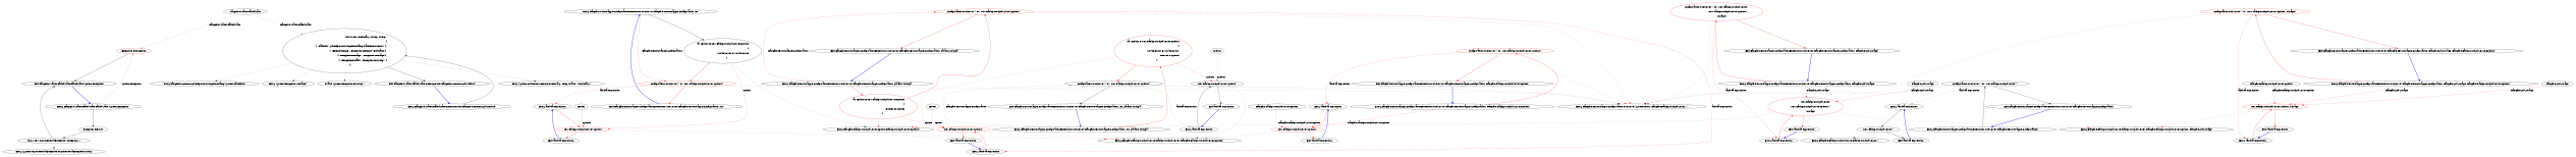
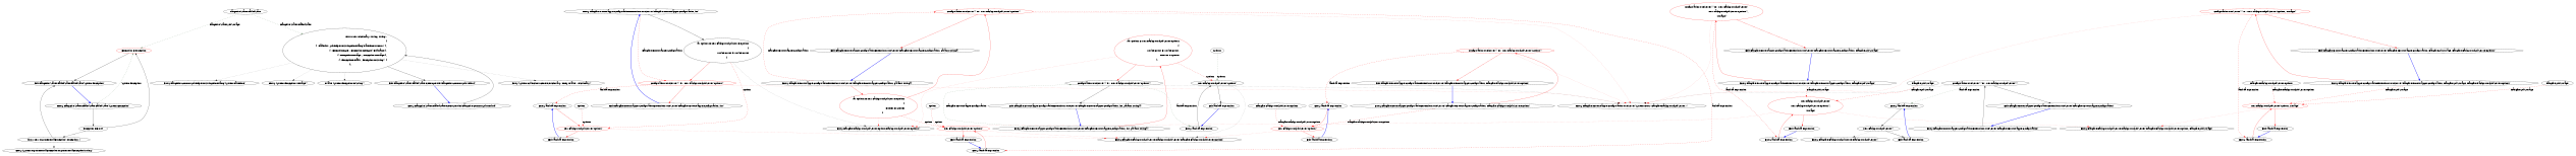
  digraph {
    node [cluster="lambda expression" file="SqlServerMonitoringApi.cs"]
    edge [color=red style=solid]
    n1 [label="HangFire.States.FailedState" cluster="" file=""]
    n2 [cluster="HangFire.States.FailedState.FailedState(System.Exception)" color=red label="Exception = exception" span="31-31" file=""]
    n3 [cluster="HangFire.States.FailedState.GetProperties(HangFire.Common.JobMethod)" label="return new Dictionary<string, string>\r\n                {\r\n                    { ''FailedAt'', JobHelper.ToStringTimestamp(DateTime.UtcNow) },\r\n                    { ''ExceptionType'', Exception.GetType().FullName },\r\n                    { ''ExceptionMessage'', Exception.Message },\r\n                    { ''ExceptionDetails'', Exception.ToString() }\r\n                };" span="39-45" file=""]
    n4 [cluster="HangFire.States.FailedState.FailedState(System.Exception)" label="Exit HangFire.States.FailedState.FailedState(System.Exception)" span="27-27" file=""]
    n5 [cluster="HangFire.States.FailedState.GetProperties(HangFire.Common.JobMethod)" label="Exit HangFire.States.FailedState.GetProperties(HangFire.Common.JobMethod)" span="37-37" file=""]
    n6 [cluster="System.Collections.Generic.Dictionary<TKey, TValue>.Dictionary()" label="Entry System.Collections.Generic.Dictionary<TKey, TValue>.Dictionary()" span="0-0" file=""]
    n7 [cluster="HangFire.Common.JobHelper.ToStringTimestamp(System.DateTime)" label="Entry HangFire.Common.JobHelper.ToStringTimestamp(System.DateTime)" span="46-46" file=""]
    n8 [cluster="System.Exception.GetType()" label="Entry System.Exception.Message()" span="0-0" file=""]
    n9 [cluster="System.Exception.ToString()" label="TValue System.Exception.ToString()" span="0-0" file=""]
    n10 [cluster="HangFire.States.FailedState.FailedState(System.Exception)" label="Entry HangFire.States.FailedState.FailedState(System.Exception)" span="27-27" file=""]
    n11 [cluster="HangFire.States.FailedState.FailedState(System.Exception)" label="exception == null" span="29-29" file=""]
    n12 [cluster="HangFire.States.FailedState.FailedState(System.Exception)" label="throw new ArgumentNullException(''exception'');" span="29-29" file=""]
    n13 [cluster="System.ArgumentNullException.ArgumentNullException(string)" label="Entry System.ArgumentNullException.ArgumentNullException(string)" span="0-0" file=""]
    n14 [cluster="HangFire.States.FailedState.GetProperties(HangFire.Common.JobMethod)" label="Entry HangFire.States.FailedState.GetProperties(HangFire.Common.JobMethod)" span="37-37" file=""]
    n15 [cluster="Hangfire.BootstrapperConfigurationExtensions.UseServer(Hangfire.IBootstrapperConfiguration, int)" label="Entry Hangfire.BootstrapperConfigurationExtensions.UseServer(Hangfire.IBootstrapperConfiguration, int)" span="42-42"]
    n16 [cluster="Hangfire.BootstrapperConfigurationExtensions.UseServer(Hangfire.IBootstrapperConfiguration, int)" label="var options = new BackgroundJobServerOptions\r\n            {\r\n                WorkerCount = workerCount\r\n            }" span="46-49"]
    n17 [cluster="Hangfire.BootstrapperConfigurationExtensions.UseServer(Hangfire.IBootstrapperConfiguration, int)" color=red community=0 label="configuration.UseServer(() => new BackgroundJobServer(options))" span="51-51"]
    n18 [color=red community=0 label="new BackgroundJobServer(options)" span="51-51"]
    n19 [cluster="Hangfire.BackgroundJobServerOptions.BackgroundJobServerOptions()" label="Entry Hangfire.BackgroundJobServerOptions.BackgroundJobServerOptions()" span="33-33"]
    n20 [cluster="Hangfire.BootstrapperConfigurationExtensions.UseServer(Hangfire.IBootstrapperConfiguration, int)" label="Exit Hangfire.BootstrapperConfigurationExtensions.UseServer(Hangfire.IBootstrapperConfiguration, int)" span="42-42"]
    n21 [label="Entry lambda expression" span="51-51"]
    n22 [cluster="Hangfire.IBootstrapperConfiguration.UseServer(System.Func<Hangfire.BackgroundJobServer>)" label="Entry Hangfire.IBootstrapperConfiguration.UseServer(System.Func<Hangfire.BackgroundJobServer>)" span="81-81"]
    n23 [cluster="Hangfire.BackgroundJobServer.BackgroundJobServer(Hangfire.BackgroundJobServerOptions)" label="Entry Hangfire.BackgroundJobServer.BackgroundJobServer(Hangfire.BackgroundJobServerOptions)" span="63-63"]
    n24 [label="Exit lambda expression" span="51-51"]
    n25 [cluster="Hangfire.BootstrapperConfigurationExtensions.UseServer(Hangfire.IBootstrapperConfiguration, Hangfire.JobStorage, Hangfire.BackgroundJobServerOptions)" label="Entry Hangfire.BootstrapperConfigurationExtensions.UseServer(Hangfire.IBootstrapperConfiguration, Hangfire.JobStorage, Hangfire.BackgroundJobServerOptions)" span="140-140"]
    n26 [cluster="Hangfire.BootstrapperConfigurationExtensions.UseServer(Hangfire.IBootstrapperConfiguration, Hangfire.JobStorage, Hangfire.BackgroundJobServerOptions)" color=red community=0 label="configuration.UseServer(() => new BackgroundJobServer(options, storage))" span="145-145"]
    n27 [color=red community=0 label="new BackgroundJobServer(options, storage)" span="145-145"]
    n28 [cluster="Hangfire.BootstrapperConfigurationExtensions.UseServer(Hangfire.IBootstrapperConfiguration, Hangfire.JobStorage, Hangfire.BackgroundJobServerOptions)" label="Exit Hangfire.BootstrapperConfigurationExtensions.UseServer(Hangfire.IBootstrapperConfiguration, Hangfire.JobStorage, Hangfire.BackgroundJobServerOptions)" span="140-140"]
    n29 [label="Entry lambda expression" span="145-145"]
    n30 [cluster="Hangfire.BackgroundJobServer.BackgroundJobServer(Hangfire.BackgroundJobServerOptions, Hangfire.JobStorage)" label="Entry Hangfire.BackgroundJobServer.BackgroundJobServer(Hangfire.BackgroundJobServerOptions, Hangfire.JobStorage)" span="74-74"]
    n31 [label="Exit lambda expression" span="145-145"]
    n32 [cluster="Hangfire.BackgroundJobServer.BackgroundJobServer()" label="Entry Hangfire.BackgroundJobServer.BackgroundJobServer()" span="43-43"]
    n33 [cluster="Hangfire.BootstrapperConfigurationExtensions.UseServer(Hangfire.IBootstrapperConfiguration, params string[])" label="Entry Hangfire.BootstrapperConfigurationExtensions.UseServer(Hangfire.IBootstrapperConfiguration, params string[])" span="62-62"]
    n34 [cluster="Hangfire.BootstrapperConfigurationExtensions.UseServer(Hangfire.IBootstrapperConfiguration, params string[])" color=red community=0 label="var options = new BackgroundJobServerOptions\r\n            {\r\n                Queues = queues\r\n            }" span="66-69"]
    n35 [cluster="Hangfire.BootstrapperConfigurationExtensions.UseServer(Hangfire.IBootstrapperConfiguration, params string[])" color=red community=0 label="configuration.UseServer(() => new BackgroundJobServer(options))" span="71-71"]
    n36 [color=red community=0 label="new BackgroundJobServer(options)" span="71-71"]
    n37 [cluster="Hangfire.BootstrapperConfigurationExtensions.UseServer(Hangfire.IBootstrapperConfiguration, params string[])" label="Exit Hangfire.BootstrapperConfigurationExtensions.UseServer(Hangfire.IBootstrapperConfiguration, params string[])" span="62-62"]
    n38 [label="Entry lambda expression" span="71-71"]
    n39 [label="Exit lambda expression" span="71-71"]
    n40 [label="Entry lambda expression" span="31-31"]
    n41 [label="new BackgroundJobServer()" span="31-31"]
    n42 [label="Exit lambda expression" span="31-31"]
    n43 [label="new BackgroundJobServer(options)" span="95-95"]
    n44 [label="Exit lambda expression" span="95-95"]
    n45 [label="Entry lambda expression" span="95-95"]
    n46 [color=red community=0 label="new BackgroundJobServer(options)" span="110-110"]
    n47 [label="Exit lambda expression" span="110-110"]
    n48 [label="Entry lambda expression" span="110-110"]
    n49 [color=red community=0 label="new BackgroundJobServer(\r\n                new BackgroundJobServerOptions(),\r\n                storage)" span="125-127"]
    n50 [label="Exit lambda expression" span="125-127"]
    n51 [label="Entry lambda expression" span="125-127"]
    n52 [cluster="Hangfire.BootstrapperConfigurationExtensions.UseServer(Hangfire.IBootstrapperConfiguration, int, params string[])" label="Entry Hangfire.BootstrapperConfigurationExtensions.UseServer(Hangfire.IBootstrapperConfiguration, int, params string[])" span="84-84"]
    n53 [cluster="Hangfire.BootstrapperConfigurationExtensions.UseServer(Hangfire.IBootstrapperConfiguration, int, params string[])" color=red community=0 label="var options = new BackgroundJobServerOptions\r\n            {\r\n                WorkerCount = workerCount,\r\n                Queues = queues\r\n            }" span="89-93"]
    n54 [cluster="Hangfire.BootstrapperConfigurationExtensions.UseServer(Hangfire.IBootstrapperConfiguration, int, params string[])" label="configuration.UseServer(() => new BackgroundJobServer(options))" span="95-95"]
    n55 [cluster="Hangfire.BootstrapperConfigurationExtensions.UseServer(Hangfire.IBootstrapperConfiguration, int, params string[])" label="Exit Hangfire.BootstrapperConfigurationExtensions.UseServer(Hangfire.IBootstrapperConfiguration, int, params string[])" span="84-84"]
    n56 [cluster="Hangfire.BootstrapperConfigurationExtensions.UseServer(Hangfire.IBootstrapperConfiguration, Hangfire.BackgroundJobServerOptions)" label="Entry Hangfire.BootstrapperConfigurationExtensions.UseServer(Hangfire.IBootstrapperConfiguration, Hangfire.BackgroundJobServerOptions)" span="106-106"]
    n57 [cluster="Hangfire.BootstrapperConfigurationExtensions.UseServer(Hangfire.IBootstrapperConfiguration, Hangfire.BackgroundJobServerOptions)" color=red community=0 label="configuration.UseServer(() => new BackgroundJobServer(options))" span="110-110"]
    n58 [cluster="Hangfire.BootstrapperConfigurationExtensions.UseServer(Hangfire.IBootstrapperConfiguration, Hangfire.BackgroundJobServerOptions)" label="Exit Hangfire.BootstrapperConfigurationExtensions.UseServer(Hangfire.IBootstrapperConfiguration, Hangfire.BackgroundJobServerOptions)" span="106-106"]
    n59 [cluster="Hangfire.BootstrapperConfigurationExtensions.UseServer(Hangfire.IBootstrapperConfiguration)" label="Entry Hangfire.BootstrapperConfigurationExtensions.UseServer(Hangfire.IBootstrapperConfiguration)" span="29-29"]
    n60 [cluster="Hangfire.BootstrapperConfigurationExtensions.UseServer(Hangfire.IBootstrapperConfiguration)" label="configuration.UseServer(() => new BackgroundJobServer())" span="31-31"]
    n61 [cluster="Hangfire.BootstrapperConfigurationExtensions.UseServer(Hangfire.IBootstrapperConfiguration)" label="Exit Hangfire.BootstrapperConfigurationExtensions.UseServer(Hangfire.IBootstrapperConfiguration)" span="29-29"]
    n62 [cluster="Hangfire.BootstrapperConfigurationExtensions.UseServer(Hangfire.IBootstrapperConfiguration, Hangfire.JobStorage)" label="Entry Hangfire.BootstrapperConfigurationExtensions.UseServer(Hangfire.IBootstrapperConfiguration, Hangfire.JobStorage)" span="121-121"]
    n63 [cluster="Hangfire.BootstrapperConfigurationExtensions.UseServer(Hangfire.IBootstrapperConfiguration, Hangfire.JobStorage)" color=red community=0 label="configuration.UseServer(() => new BackgroundJobServer(\r\n                new BackgroundJobServerOptions(),\r\n                storage))" span="125-127"]
    n64 [cluster="Hangfire.BootstrapperConfigurationExtensions.UseServer(Hangfire.IBootstrapperConfiguration, Hangfire.JobStorage)" label="Exit Hangfire.BootstrapperConfigurationExtensions.UseServer(Hangfire.IBootstrapperConfiguration, Hangfire.JobStorage)" span="121-121"]
    n65 [label=options cluster=""]
    n66 [label=options cluster=""]
    n67 [label=options cluster=""]
    n68 [label="Hangfire.BackgroundJobServerOptions" cluster=""]
    n69 [label="Hangfire.JobStorage" cluster=""]
    n70 [label="Hangfire.JobStorage" cluster=""]
    n71 [label="Hangfire.BackgroundJobServerOptions" cluster=""]
-   n1 -> n2 [color=darkseagreen4 label="HangFire.States.FailedState" style=dashed]
+   n1 -> n2 [color=darkseagreen4 label="HangFire.States.JobStorage" style=dashed]
    n1 -> n3 [color=darkseagreen4 label="HangFire.States.FailedState" style=dashed]
    n2 -> n4 [color=""]
    n3 -> n5 [color=""]
    n3 -> n6 [style=dotted color=""]
    n3 -> n7 [style=dotted color=""]
    n3 -> n8 [style=dotted color=""]
    n3 -> n9 [style=dotted color=""]
    n4 -> n10 [color=blue style=bold]
    n5 -> n14 [color=blue style=bold]
    n10 -> n2 [color=darkseagreen4 label="System.Exception" style=dashed]
    n10 -> n11 [color=""]
+   n11 -> n2 [color=""]
    n11 -> n12 [color=""]
    n12 -> n4 [color=""]
    n12 -> n13 [style=dotted color=""]
    n14 -> n3 [color=""]
    n15 -> n16 [color=""]
    n15 -> n17 [label="Hangfire.IBootstrapperConfiguration" style=dashed]
    n16 -> n17
    n16 -> n18 [label=options style=dashed]
    n16 -> n19 [style=dotted color=""]
    n17 -> n20
    n17 -> n21 [label="lambda expression" style=dashed]
    n17 -> n22 [style=dotted]
    n18 -> n23 [style=dotted]
    n18 -> n24
    n20 -> n15 [color=blue style=bold]
    n21 -> n18
    n24 -> n21 [color=blue style=bold]
    n25 -> n26
    n25 -> n27 [label="Hangfire.JobStorage" style=dashed]
    n26 -> n22 [style=dotted]
    n26 -> n28
    n26 -> n29 [label="lambda expression" style=dashed]
    n27 -> n30 [style=dotted]
    n27 -> n31
    n28 -> n25 [color=blue style=bold]
    n29 -> n27
    n31 -> n29 [color=blue style=bold]
    n33 -> n34
    n33 -> n35 [label="Hangfire.IBootstrapperConfiguration" style=dashed]
    n34 -> n19 [style=dotted]
    n34 -> n35
    n34 -> n36 [label=options style=dashed]
    n35 -> n22 [style=dotted]
    n35 -> n37
    n35 -> n38 [label="lambda expression" style=dashed]
    n36 -> n23 [style=dotted]
    n36 -> n39
    n37 -> n33 [color=blue style=bold]
    n38 -> n36
    n39 -> n38 [color=blue style=bold]
    n40 -> n41 [color=""]
    n41 -> n32 [style=dotted color=""]
    n41 -> n42 [color=""]
    n42 -> n40 [color=blue style=bold]
    n43 -> n23 [style=dotted color=""]
    n43 -> n44 [color=""]
    n44 -> n45 [color=blue style=bold]
    n45 -> n43 [color=""]
    n46 -> n23 [style=dotted]
    n46 -> n47
    n47 -> n48 [color=blue style=bold]
    n48 -> n46
    n49 -> n19 [style=dotted]
    n49 -> n30 [style=dotted]
    n49 -> n50
    n50 -> n51 [color=blue style=bold]
    n51 -> n49
    n52 -> n53
    n52 -> n54 [color=darkseagreen4 label="Hangfire.IBootstrapperConfiguration" style=dashed]
    n53 -> n19 [style=dotted]
    n53 -> n43 [label=options style=dashed]
    n53 -> n54
    n54 -> n22 [style=dotted color=""]
    n54 -> n45 [color=darkseagreen4 label="lambda expression" style=dashed]
    n54 -> n55 [color=""]
    n55 -> n52 [color=blue style=bold]
    n56 -> n46 [label="Hangfire.BackgroundJobServerOptions" style=dashed]
    n56 -> n57
    n57 -> n22 [style=dotted]
    n57 -> n48 [label="lambda expression" style=dashed]
    n57 -> n58
    n58 -> n56 [color=blue style=bold]
    n59 -> n60 [color=""]
    n60 -> n22 [style=dotted color=""]
    n60 -> n40 [color=darkseagreen4 label="lambda expression" style=dashed]
    n60 -> n61 [color=""]
    n61 -> n59 [color=blue style=bold]
    n62 -> n49 [label="Hangfire.JobStorage" style=dashed]
    n62 -> n63
    n63 -> n22 [style=dotted]
    n63 -> n51 [label="lambda expression" style=dashed]
    n63 -> n64
    n64 -> n62 [color=blue style=bold]
    n65 -> n18 [label=options style=dashed]
    n66 -> n36 [label=options style=dashed]
    n67 -> n43 [color=darkseagreen4 label=options style=dashed]
    n68 -> n46 [label="Hangfire.BackgroundJobServerOptions" style=dashed]
    n69 -> n49 [label="Hangfire.JobStorage" style=dashed]
    n70 -> n27 [label="Hangfire.JobStorage" style=dashed]
    n71 -> n27 [label="Hangfire.BackgroundJobServerOptions" style=dashed]
  }
